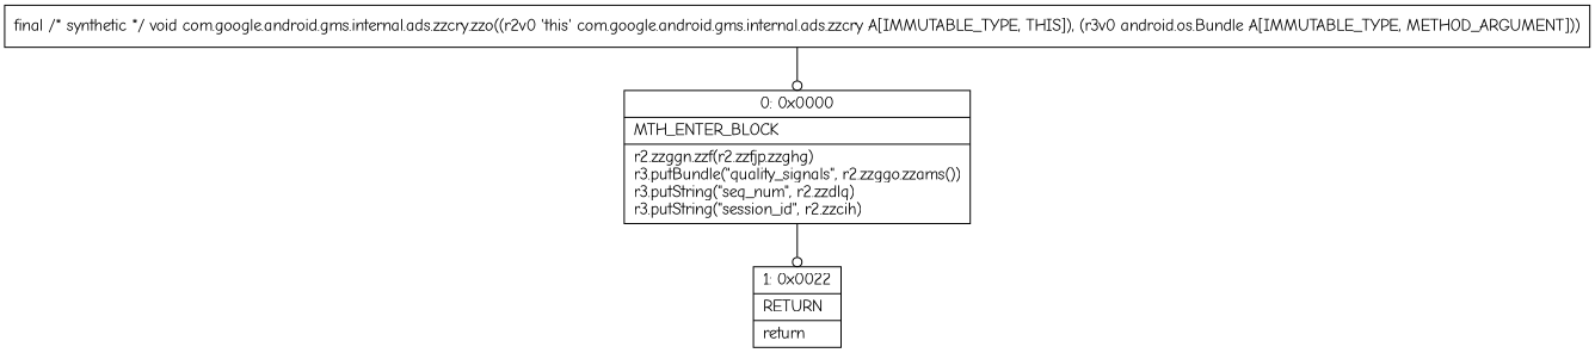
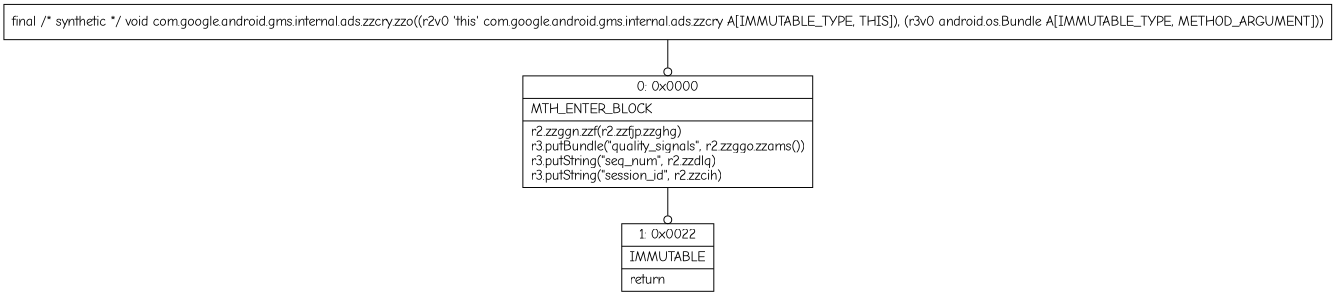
  digraph {
    fontname="Comic Neue"
    node [shape=record fontname="Comic Neue"]
    edge [arrowhead=odot fontname="Comic Neue"]
    n1 [label="{0\:\ 0x0000|MTH_ENTER_BLOCK\l|r2.zzggn.zzf(r2.zzfjp.zzghg)\lr3.putBundle(\"quality_signals\", r2.zzggo.zzams())\lr3.putString(\"seq_num\", r2.zzdlq)\lr3.putString(\"session_id\", r2.zzcih)\l}"]
-   n2 [label="{1\:\ 0x0022|RETURN\l|return\l}"]
+   n2 [label="{1\:\ 0x0022|IMMUTABLE\l|return\l}"]
    n3 [label="{final \/* synthetic *\/ void com.google.android.gms.internal.ads.zzcry.zzo((r2v0 'this' com.google.android.gms.internal.ads.zzcry A[IMMUTABLE_TYPE, THIS]), (r3v0 android.os.Bundle A[IMMUTABLE_TYPE, METHOD_ARGUMENT])) }"]
    n1 -> n2
    n3 -> n1
  }
